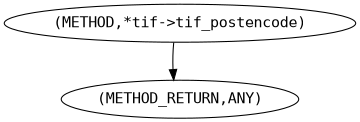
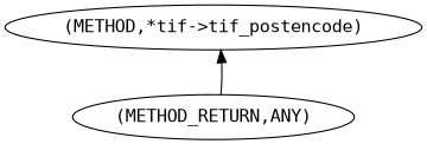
  digraph {
    fontname="DejaVu Sans Mono"
    node [fontname="DejaVu Sans Mono"]
    n1 [label=<(METHOD,*tif-&gt;tif_postencode)>]
    n2 [label=<(METHOD_RETURN,ANY)>]
-   n1 -> n2 [fontname="DejaVu Sans Mono"]
+   n2 -> n1 [fontname="DejaVu Sans Mono"]
  }
